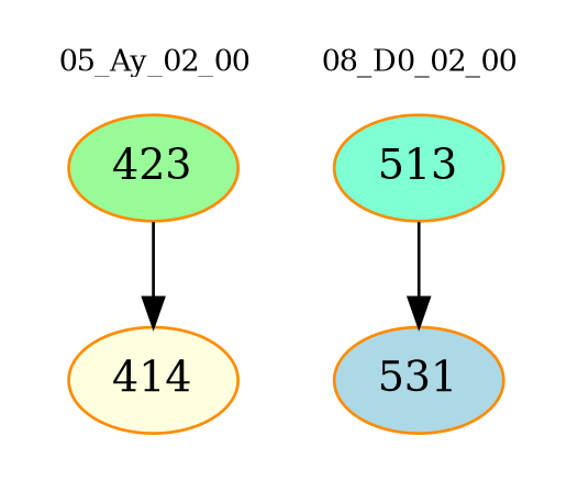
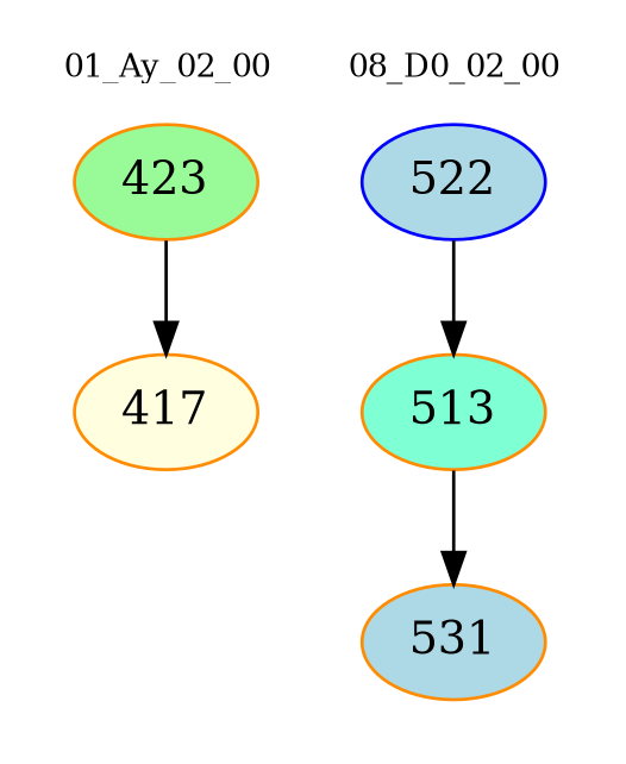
  digraph {
    node [color=darkorange fillcolor=lightblue style=filled]
    edge [color=black]
    n1 [fillcolor=palegreen label=423]
-   n2 [fillcolor=lightyellow label=414]
+   n2 [fillcolor=lightyellow label=417]
+   n3 [color=blue label=522]
    n4 [fillcolor=aquamarine label=513]
    n5 [label=531]
    subgraph cluster_1 {
      color=white
      fontsize=10
-     label="05_Ay_02_00"
+     label="01_Ay_02_00"
      n1
      n2
    }
    subgraph cluster_2 {
      color=white
      fontsize=10
      label="08_D0_02_00"
+     n3
      n4
      n5
    }
    n1 -> n2
+   n3 -> n4
    n4 -> n5
  }
